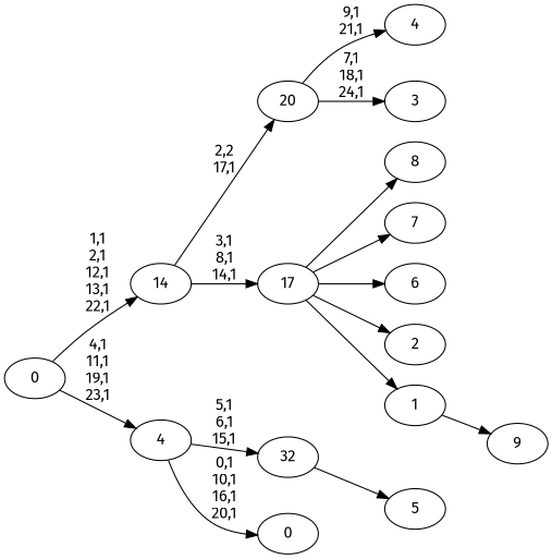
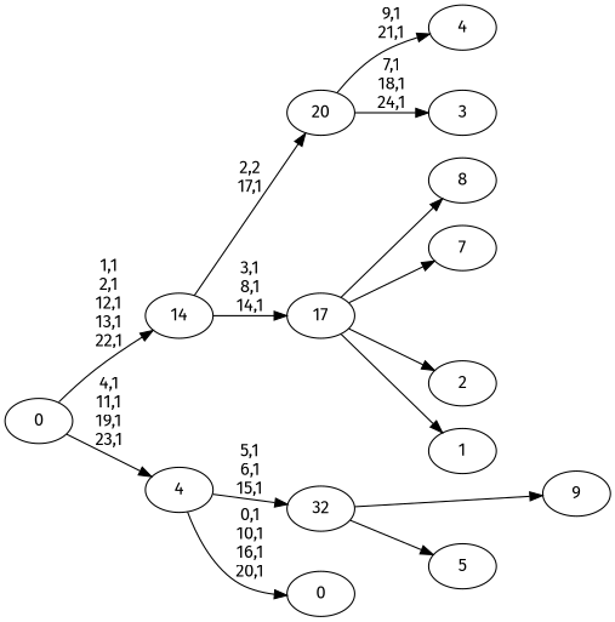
  digraph {
    fontname="Fira Sans"
    rankdir=LR
    node [fontname="Fira Sans"]
    edge [fontname="Fira Sans"]
    n1 [label=9]
    n2 [label=8]
    n3 [label=7]
-   n4 [label=6]
    n5 [label=5]
    n6 [label=32]
    n7 [label=4]
    n8 [label=3]
    20
    n10 [label=2]
    n11 [label=1]
    17
    14
    n14 [label=0]
    4
    0
-   n11 -> n1
+   n6 -> n1
    n6 -> n5
    20 -> n7 [label="9,1\n21,1"]
    20 -> n8 [label="7,1\n18,1\n24,1"]
    17 -> n2
    17 -> n3
-   17 -> n4
    17 -> n10
    17 -> n11
    14 -> 20 [label="2,2\n17,1"]
    14 -> 17 [label="3,1\n8,1\n14,1"]
    4 -> n6 [label="5,1\n6,1\n15,1"]
    4 -> n14 [label="0,1\n10,1\n16,1\n20,1"]
    0 -> 14 [label="1,1\n2,1\n12,1\n13,1\n22,1"]
    0 -> 4 [label="4,1\n11,1\n19,1\n23,1"]
  }
